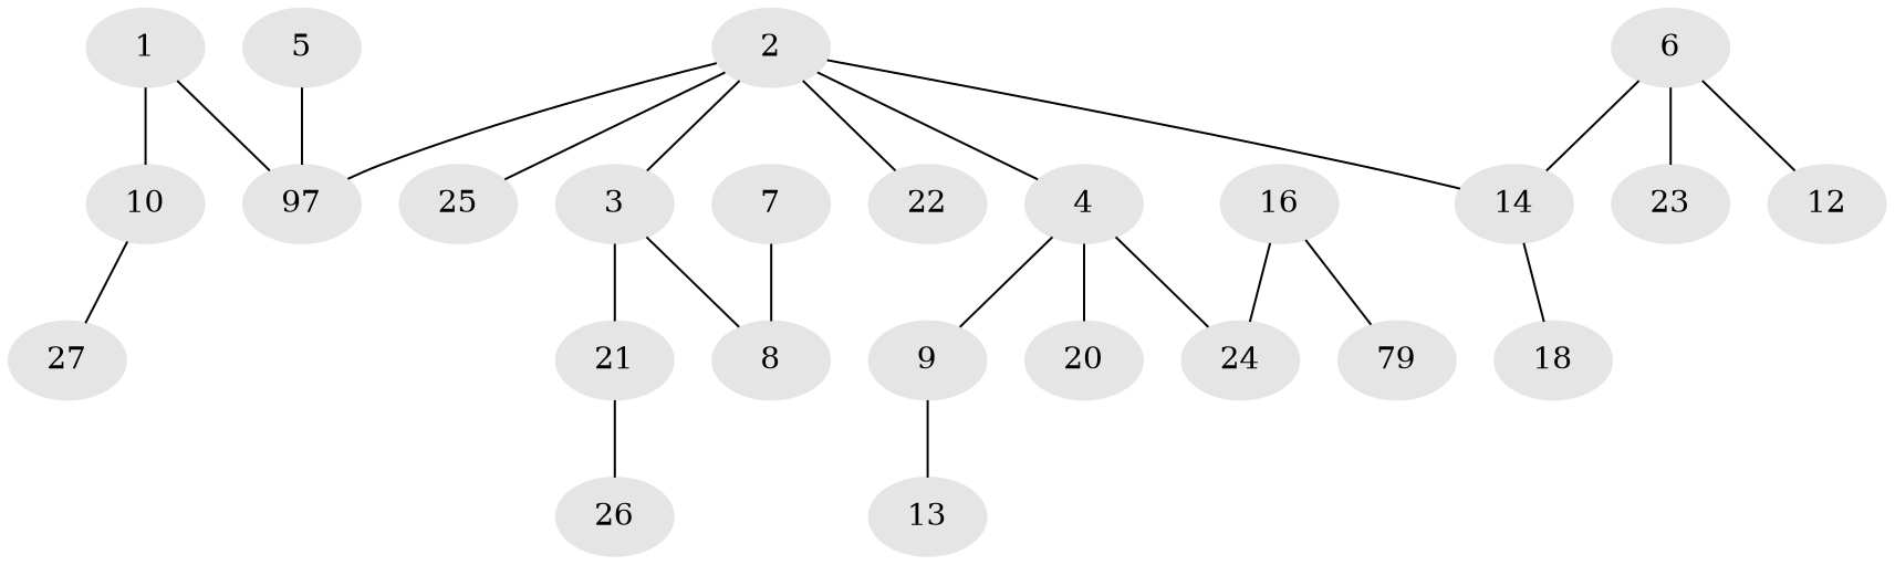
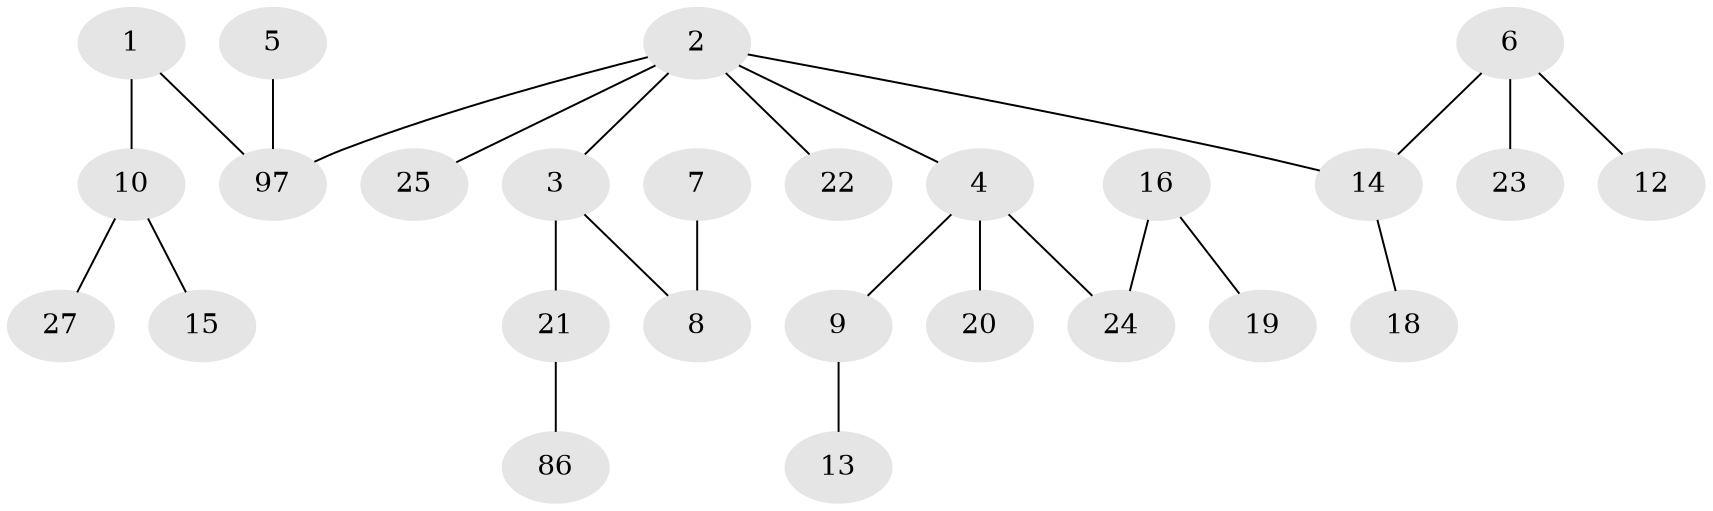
  graph {
    node [color=gray90 style=filled]
    edge [weight=1.0]
    1
    10
    n3 [label=97]
+   15
    27
    2
    3
    4
    14
    22
    25
    8
    21
    9
    20
    24
    18
-   26
+   26 [label=86]
    13
    5
    6
    12
    23
    7
    16
-   19 [label=79]
+   19
    1 -- 10
    1 -- n3
+   10 -- 15
    10 -- 27
    2 -- n3
    2 -- 3
    2 -- 4
    2 -- 14
    2 -- 22
    2 -- 25
    3 -- 8
    3 -- 21
    4 -- 9
    4 -- 20
    4 -- 24
    14 -- 18
    21 -- 26
    9 -- 13
    5 -- n3
    6 -- 14
    6 -- 12
    6 -- 23
    7 -- 8
    16 -- 24
    16 -- 19
  }
